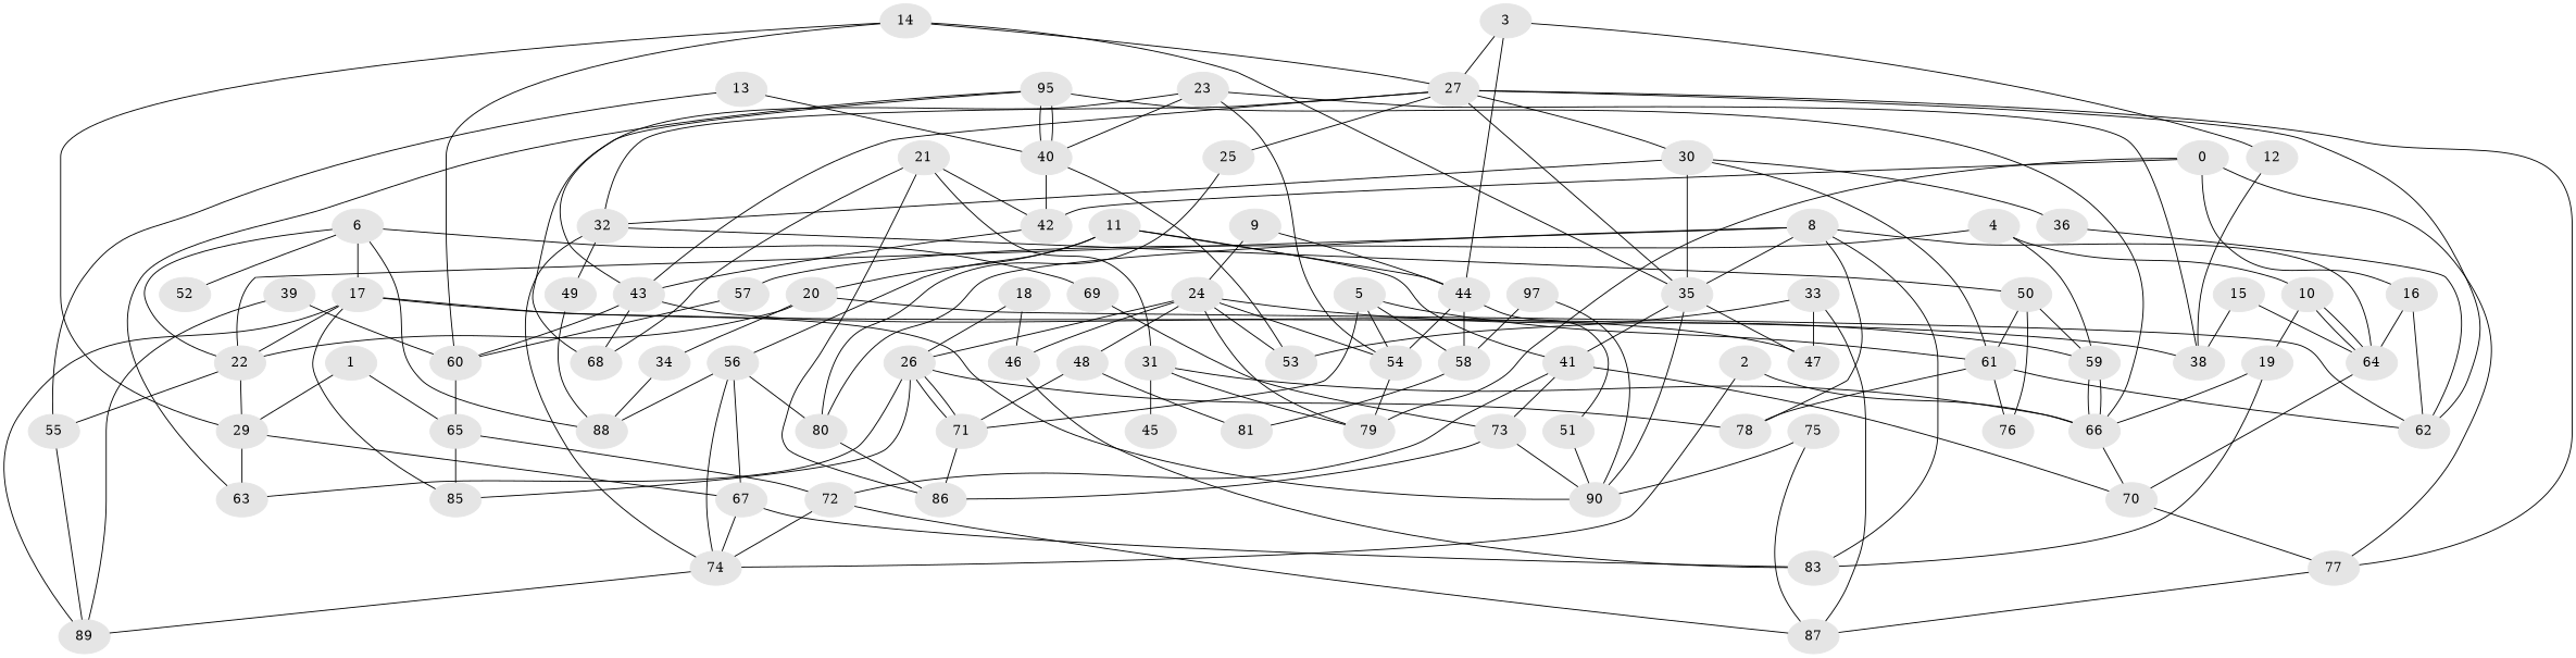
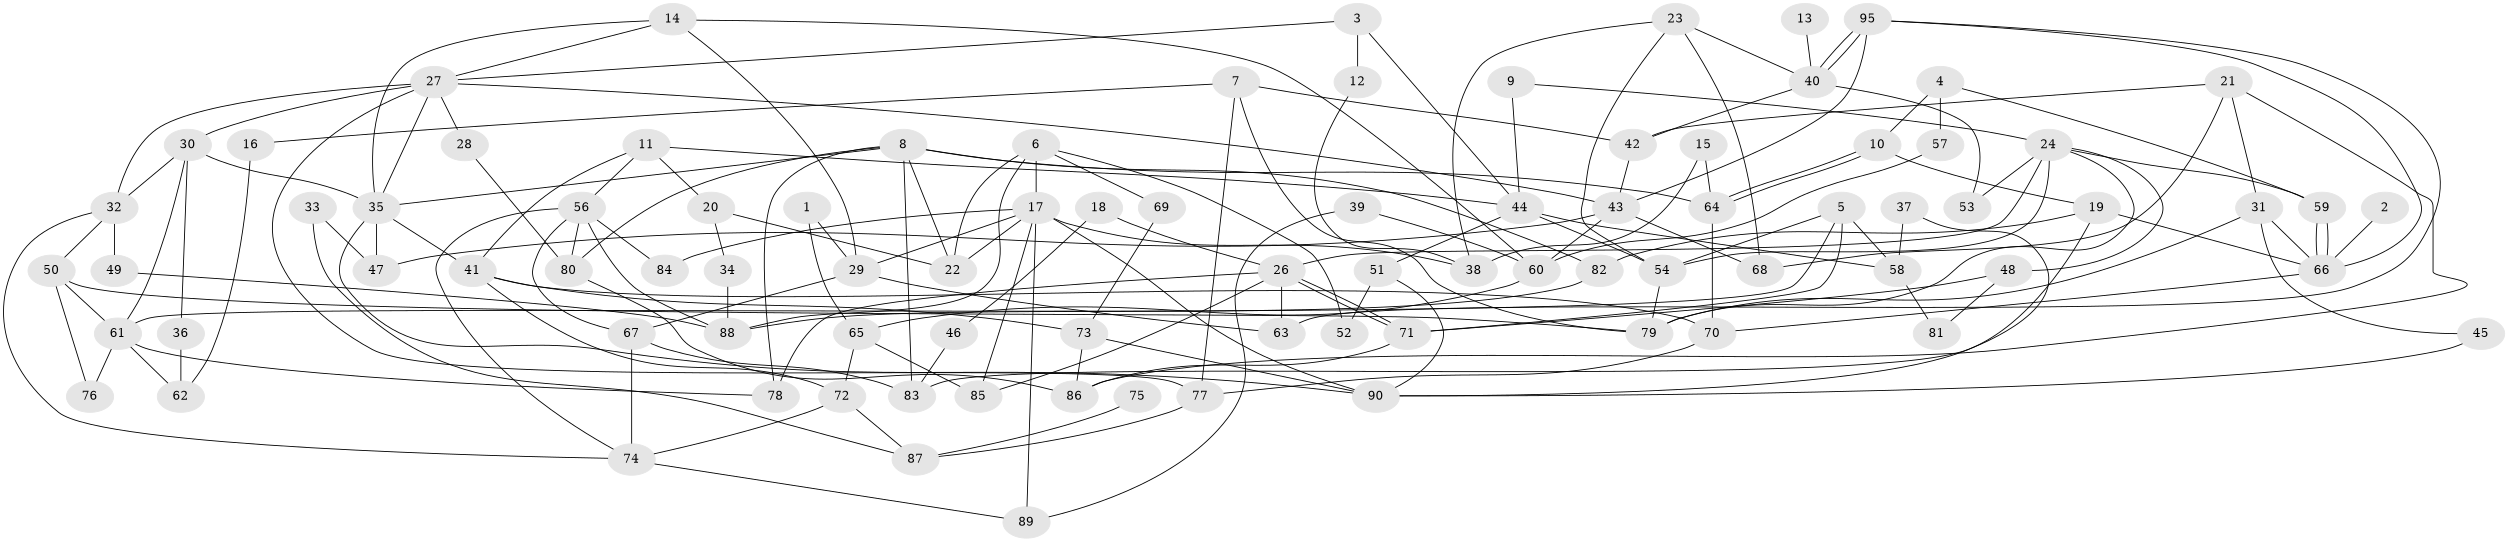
  graph {
    node [color=gray90 style=filled]
    1
    29
    65
    63
    67
    85
    72
    2
    66
    74
    70
    89
    3
    12
    27
    44
    38
    77
    35
    62
    43
-   28 [label=25]
+   28
    30
    32
    54
    58
    51
    4
    10
    57
    59
    64
    19
    60
    5
    61
    71
    79
    81
    78
    76
    86
    6
    17
    22
    52
    69
    88
+   84
    90
-   55
    73
-   7 [label=0]
+   7
    16
    42
    87
    8
    80
+   82
    83
    41
    47
    9
    24
    26
    46
    48
    53
    11
    20
    56
    34
    13
    40
    14
    15
    18
    21
    31
    68
    45
    23
    n83 [label=95]
    36
    49
    50
    33
-   37 [label=97]
+   37
    39
    75
    1 -- 29
    1 -- 65
    29 -- 63
    29 -- 67
    65 -- 85
    65 -- 72
    67 -- 74
    67 -- 83
    72 -- 74
    72 -- 87
    2 -- 66
-   2 -- 74
    66 -- 70
    74 -- 89
    70 -- 77
    3 -- 12
    3 -- 27
    3 -- 44
    12 -- 38
    27 -- 77
    27 -- 35
-   27 -- 62
    27 -- 43
    27 -- 28
    27 -- 30
    27 -- 32
    44 -- 54
    44 -- 58
    44 -- 51
    77 -- 87
    35 -- 90
    35 -- 41
    35 -- 47
    43 -- 60
    43 -- 47
    43 -- 68
    28 -- 80
    30 -- 35
    30 -- 32
    30 -- 61
    30 -- 36
    32 -- 74
    32 -- 49
    32 -- 50
    54 -- 79
    58 -- 81
+   51 -- 52
    51 -- 90
    4 -- 10
    4 -- 57
    4 -- 59
    10 -- 64
    10 -- 64
    10 -- 19
    57 -- 60
    59 -- 66
    59 -- 66
    64 -- 70
    19 -- 66
+   19 -- 82
    19 -- 83
    60 -- 65
    5 -- 54
    5 -- 58
    5 -- 61
    5 -- 71
    61 -- 62
    61 -- 78
    61 -- 76
    71 -- 86
    6 -- 17
    6 -- 22
    6 -- 52
    6 -- 69
    6 -- 88
-   22 -- 29
+   17 -- 29
    17 -- 85
    17 -- 89
    17 -- 38
    17 -- 22
+   17 -- 84
    17 -- 90
-   22 -- 55
    69 -- 73
-   55 -- 89
    73 -- 86
    73 -- 90
    7 -- 77
    7 -- 79
    7 -- 16
    7 -- 42
    16 -- 62
-   16 -- 64
    42 -- 43
    8 -- 35
    8 -- 64
    8 -- 78
    8 -- 22
    8 -- 80
+   8 -- 82
    8 -- 83
    80 -- 86
+   82 -- 88
    41 -- 72
    41 -- 70
    41 -- 73
    9 -- 44
    9 -- 24
    24 -- 54
    24 -- 59
    24 -- 79
    24 -- 26
-   24 -- 46
    24 -- 48
    24 -- 53
    26 -- 63
    26 -- 85
    26 -- 71
    26 -- 71
    26 -- 78
    46 -- 83
    48 -- 71
    48 -- 81
    11 -- 44
    11 -- 41
    11 -- 20
    11 -- 56
-   20 -- 62
    20 -- 22
    20 -- 34
    56 -- 67
    56 -- 74
    56 -- 88
+   56 -- 84
    56 -- 80
    34 -- 88
-   13 -- 55
    13 -- 40
    40 -- 42
    40 -- 53
    14 -- 29
    14 -- 27
    14 -- 35
    14 -- 60
    15 -- 38
    15 -- 64
    18 -- 26
    18 -- 46
    21 -- 86
    21 -- 42
    21 -- 31
    21 -- 68
    31 -- 66
    31 -- 79
    31 -- 45
-   75 -- 90
+   45 -- 90
    23 -- 38
    23 -- 54
    23 -- 40
    23 -- 68
    n83 -- 63
    n83 -- 66
    n83 -- 43
    n83 -- 40
    n83 -- 40
    36 -- 62
    49 -- 88
    50 -- 61
-   50 -- 59
+   50 -- 79
    50 -- 76
    33 -- 87
    33 -- 47
-   33 -- 53
    37 -- 58
    37 -- 90
    39 -- 89
    39 -- 60
    75 -- 87
  }
